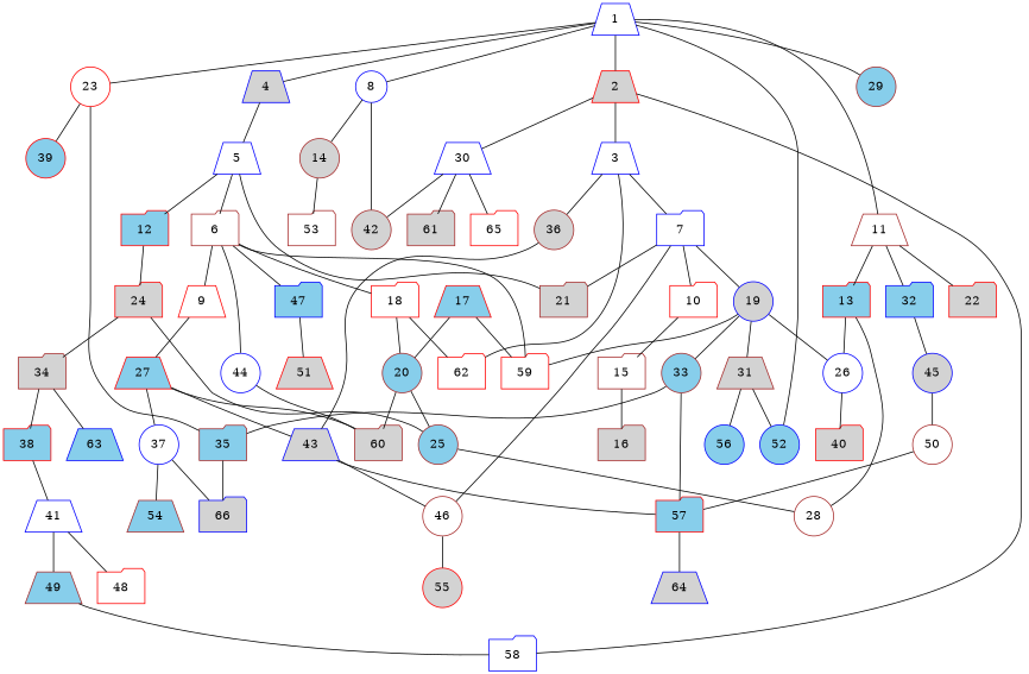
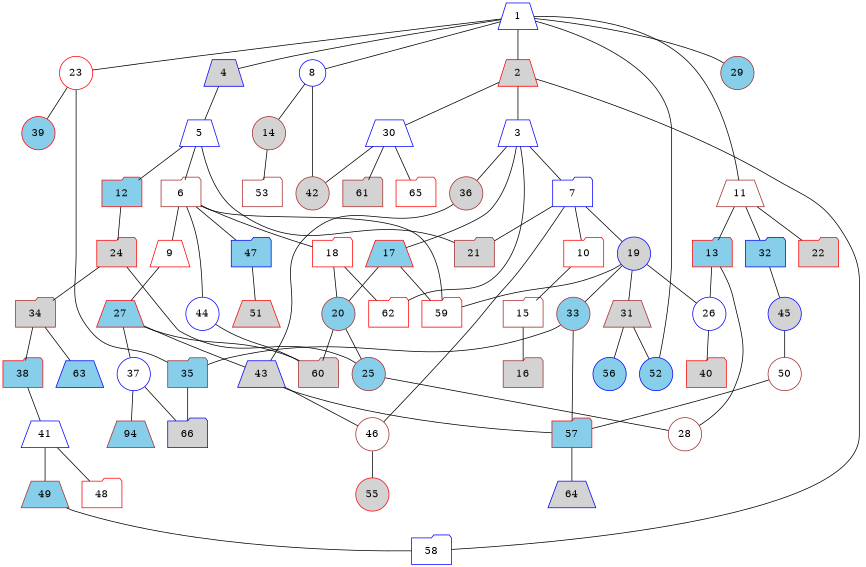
  graph {
    node [color=brown fillcolor=white shape=folder style=filled]
    1 [color=blue shape=trapezium]
    2 [color=red fillcolor=lightgrey shape=trapezium]
    4 [color=blue fillcolor=lightgrey shape=trapezium]
    8 [color=blue shape=circle]
    11 [shape=trapezium]
    23 [color=red shape=circle]
    29 [fillcolor=skyblue shape=circle]
    52 [color=blue fillcolor=skyblue shape=circle]
    3 [color=blue shape=trapezium]
    30 [color=blue shape=trapezium]
    58 [color=blue]
    5 [color=blue shape=trapezium]
    14 [fillcolor=lightgrey shape=circle]
    42 [fillcolor=lightgrey shape=circle]
    13 [color=red fillcolor=skyblue]
    22 [color=red fillcolor=lightgrey]
    32 [color=blue fillcolor=skyblue]
    35 [fillcolor=skyblue]
    39 [color=red fillcolor=skyblue shape=circle]
    7 [color=blue]
    17 [color=red fillcolor=skyblue shape=trapezium]
    36 [fillcolor=lightgrey shape=circle]
    62 [color=red]
    61 [fillcolor=lightgrey]
    65 [color=red]
    9 [color=red shape=trapezium]
    6
    18 [color=red]
    44 [color=blue shape=circle]
    47 [color=blue fillcolor=skyblue]
    59 [color=red]
    21 [fillcolor=lightgrey]
    10 [color=red]
    19 [color=blue fillcolor=lightgrey shape=circle]
    46 [shape=circle]
    20 [fillcolor=skyblue shape=circle]
    43 [color=blue fillcolor=lightgrey shape=trapezium]
    12 [color=red fillcolor=skyblue]
    24 [color=red fillcolor=lightgrey]
    27 [color=red fillcolor=skyblue shape=trapezium]
    60 [fillcolor=lightgrey]
    51 [color=red fillcolor=lightgrey shape=trapezium]
    15
    26 [color=blue shape=circle]
    31 [fillcolor=lightgrey shape=trapezium]
    33 [fillcolor=skyblue shape=circle]
    55 [color=red fillcolor=lightgrey shape=circle]
    53
    37 [color=blue shape=circle]
    16 [fillcolor=lightgrey]
    28 [shape=circle]
    45 [color=blue fillcolor=lightgrey shape=circle]
    25 [fillcolor=skyblue shape=circle]
    34 [fillcolor=lightgrey]
    40 [color=red fillcolor=lightgrey]
    56 [color=blue fillcolor=skyblue shape=circle]
    57 [color=red fillcolor=skyblue]
    66 [color=blue fillcolor=lightgrey]
    38 [color=red fillcolor=skyblue]
    63 [color=blue fillcolor=skyblue shape=trapezium]
-   54 [fillcolor=skyblue shape=trapezium]
+   54 [fillcolor=skyblue shape=trapezium label=94]
    50 [shape=circle]
    64 [color=blue fillcolor=lightgrey shape=trapezium]
    41 [color=blue shape=trapezium]
    48 [color=red]
    49 [fillcolor=skyblue shape=trapezium]
    1 -- 2
    1 -- 4
    1 -- 8
    1 -- 11
    1 -- 23
    1 -- 29
    1 -- 52
    2 -- 3
    2 -- 30
    2 -- 58
    4 -- 5
    8 -- 14
    8 -- 42
    11 -- 13
    11 -- 22
    11 -- 32
    23 -- 35
    23 -- 39
    3 -- 7
+   3 -- 17
    3 -- 36
    3 -- 62
    30 -- 42
    30 -- 61
    30 -- 65
    5 -- 6
    5 -- 21
    5 -- 12
    14 -- 53
    13 -- 26
    13 -- 28
    32 -- 45
    35 -- 66
    7 -- 21
    7 -- 10
    7 -- 19
    7 -- 46
    17 -- 59
    17 -- 20
    36 -- 43
    9 -- 27
    6 -- 9
    6 -- 18
    6 -- 44
    6 -- 47
    6 -- 59
    18 -- 62
    18 -- 20
    44 -- 60
    47 -- 51
    10 -- 15
    19 -- 59
    19 -- 26
    19 -- 31
    19 -- 33
    46 -- 55
    20 -- 60
    20 -- 25
    43 -- 46
    43 -- 57
    12 -- 24
    24 -- 25
    24 -- 34
    27 -- 43
    27 -- 60
    27 -- 37
    15 -- 16
    26 -- 40
    31 -- 52
    31 -- 56
    33 -- 35
    33 -- 57
    37 -- 66
    37 -- 54
    45 -- 50
    25 -- 28
    34 -- 38
    34 -- 63
    57 -- 64
    38 -- 41
    50 -- 57
    41 -- 48
    41 -- 49
    49 -- 58
  }
